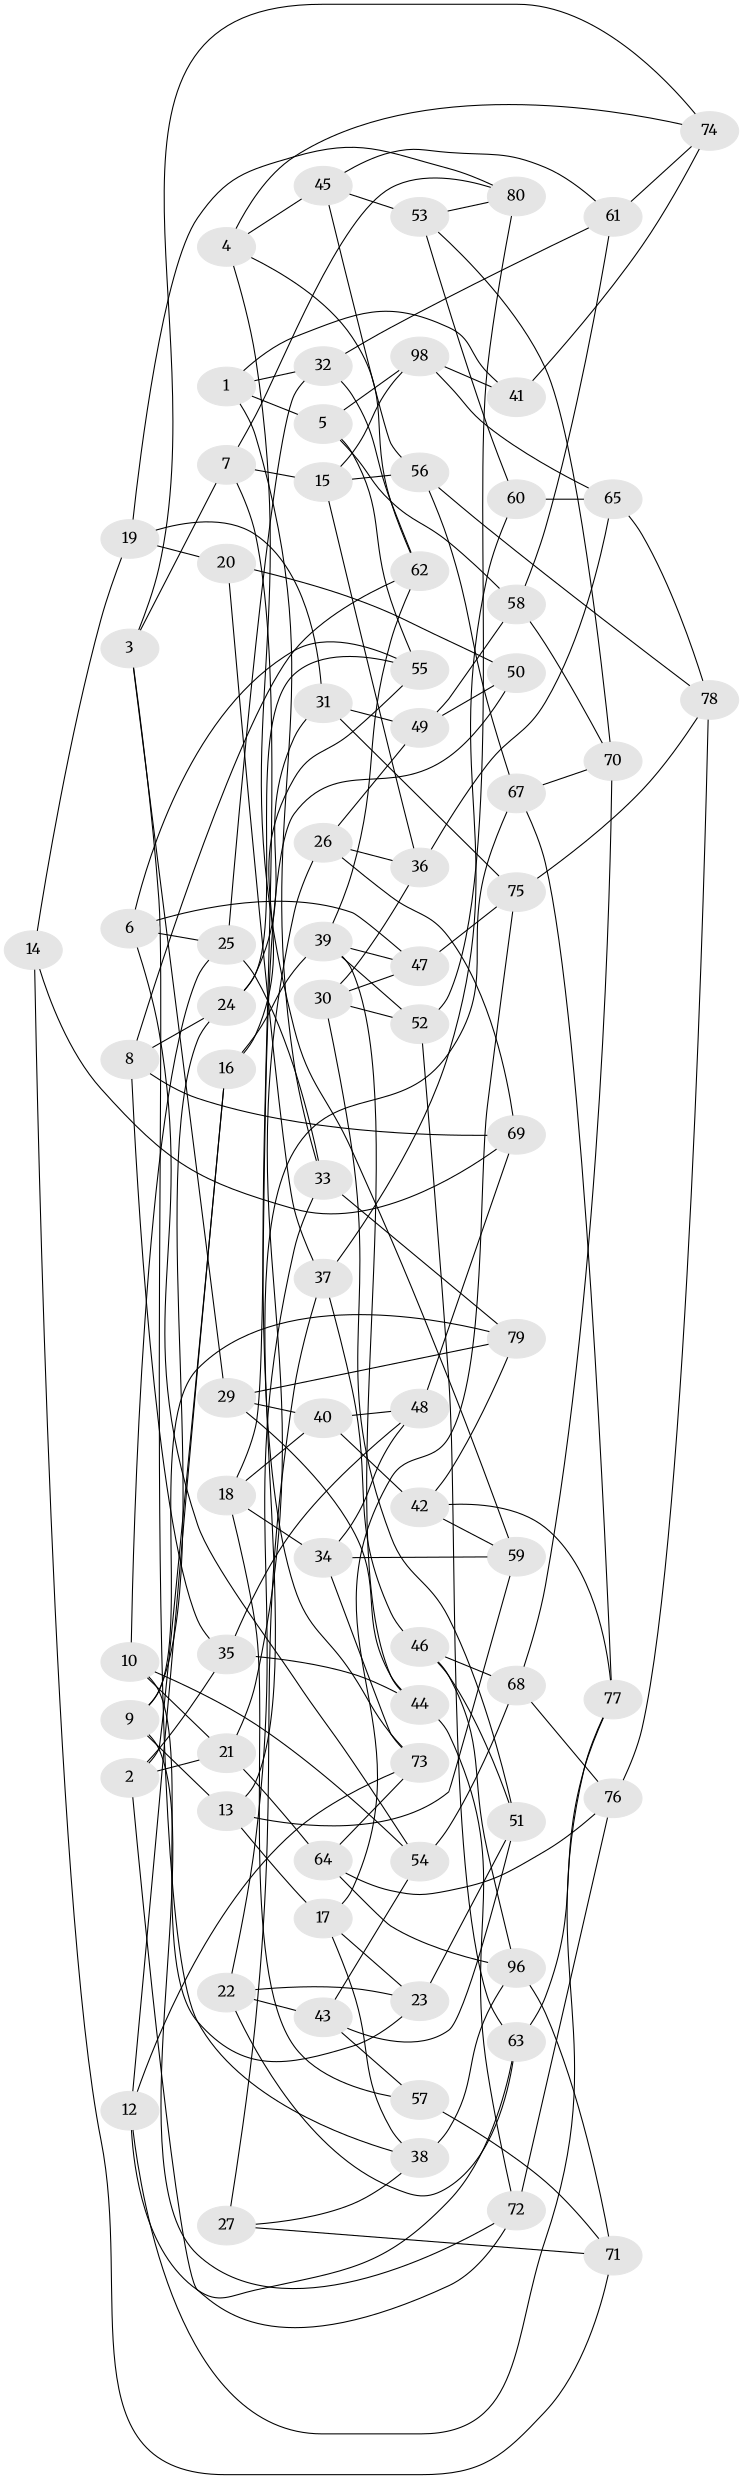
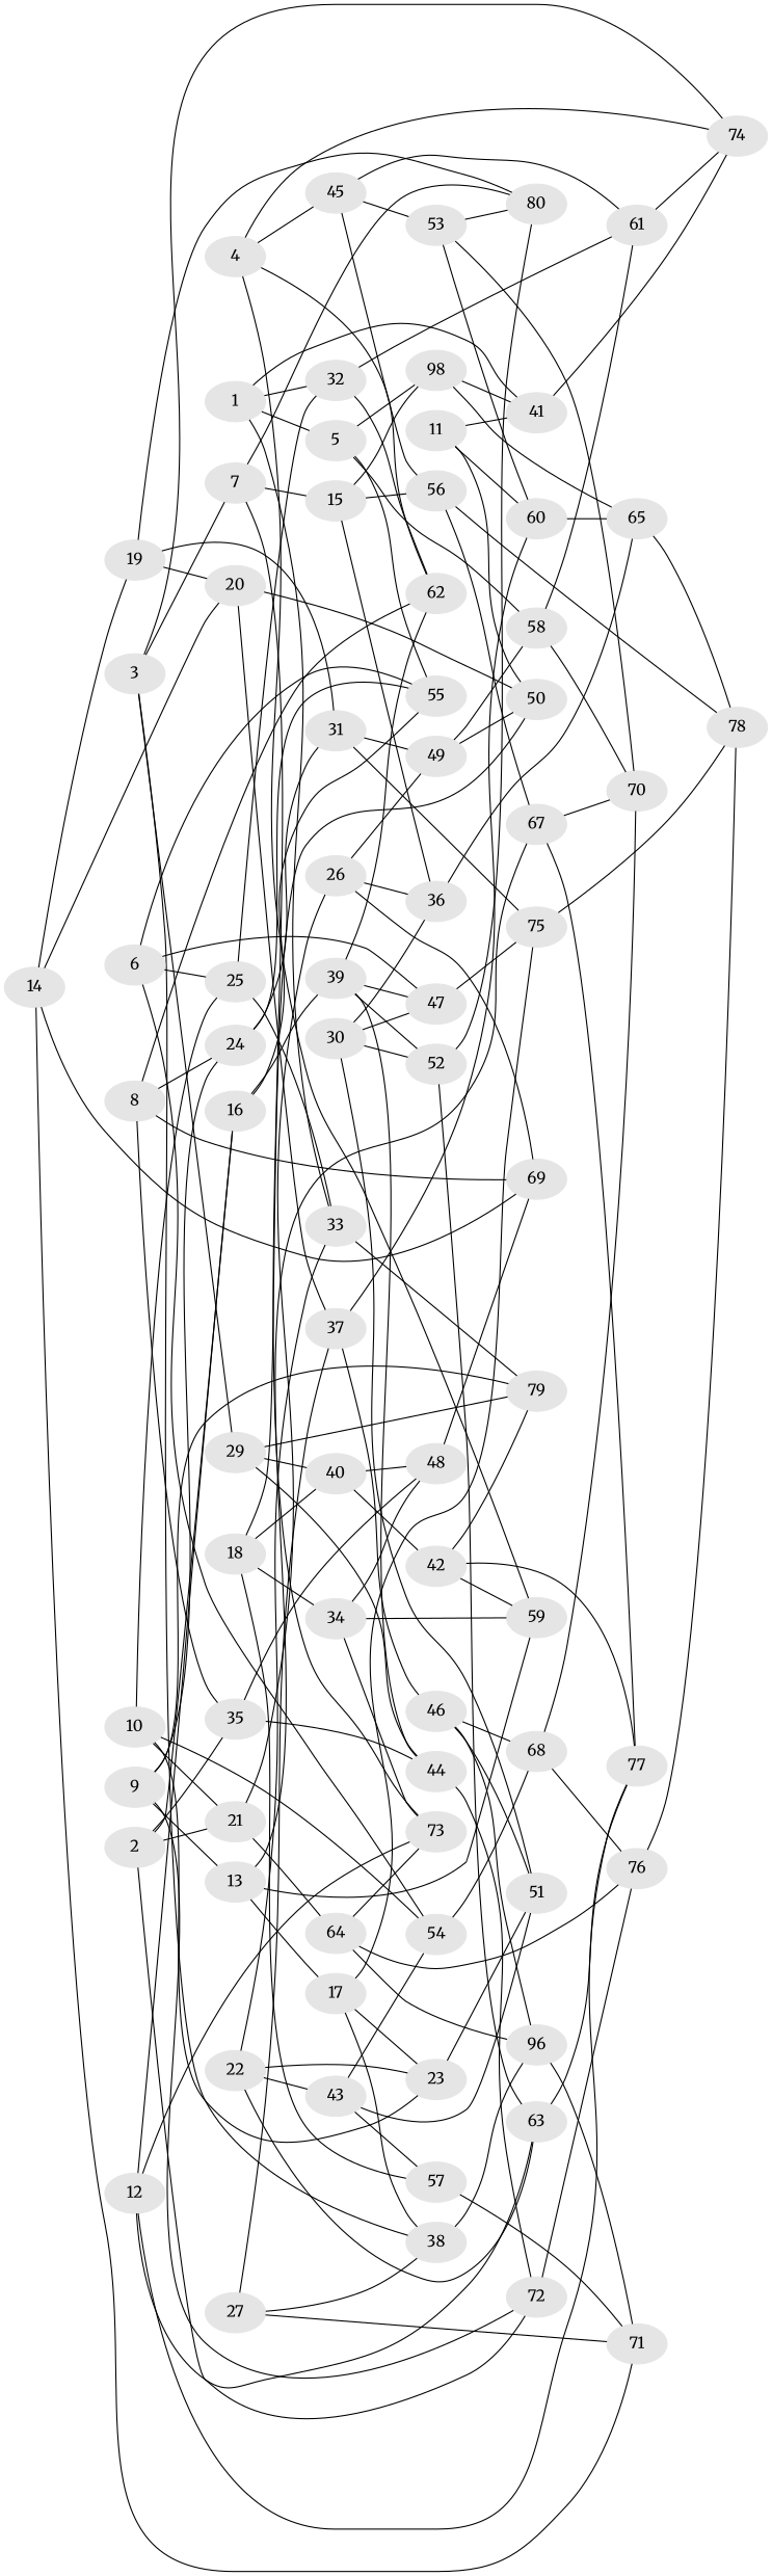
  graph {
    fontname=Merriweather
    rankdir=LR
    node [color=gray90 fontname=Merriweather style=filled]
    edge [fontname=Merriweather]
    1
    5
    32
    33
    41
    n6 [label=98]
    55
    58
    62
    61
    79
    74
    2
    16
    21
    35
    72
    39
    26
    64
    44
    48
    76
    3
    7
    29
    38
    15
    73
    80
    40
    n32 [label=96]
    4
    45
    59
    56
    53
    65
    70
    6
    25
    47
    54
    75
    68
    36
    8
    24
    69
    31
    9
    13
    17
    67
    10
    23
    51
+   11
    50
    60
    12
    63
    77
    14
    19
    20
    71
    37
    78
    52
    18
    34
    57
    42
    49
    46
    22
    43
    27
    30
    1 -- 5
    1 -- 32
    1 -- 33
    1 -- 41
    5 -- n6
    5 -- 55
    5 -- 58
    32 -- 62
    32 -- 61
    33 -- 79
    41 -- 74
    n6 -- 41
    n6 -- 65
    58 -- 61
    58 -- 70
    61 -- 74
    2 -- 16
    2 -- 21
    2 -- 35
    2 -- 72
    16 -- 55
    16 -- 39
    21 -- 26
    21 -- 64
    35 -- 44
    35 -- 48
    72 -- 76
    39 -- 62
    39 -- 44
    39 -- 47
    39 -- 52
    26 -- 36
    26 -- 69
    26 -- 49
    64 -- 76
    64 -- 73
    64 -- n32
    44 -- 72
    48 -- 69
    76 -- 78
    3 -- 74
    3 -- 7
    3 -- 29
    3 -- 38
    7 -- 15
    7 -- 73
    7 -- 80
    29 -- 79
    29 -- 44
    29 -- 40
    38 -- n32
    15 -- n6
    15 -- 56
    15 -- 36
    40 -- 48
    40 -- 42
    n32 -- 71
    4 -- 62
    4 -- 74
    4 -- 45
    4 -- 59
    45 -- 61
    45 -- 56
    45 -- 53
    56 -- 67
    56 -- 78
    53 -- 80
    53 -- 70
    53 -- 60
    65 -- 78
    6 -- 55
    6 -- 25
    6 -- 47
    6 -- 54
    25 -- 32
    25 -- 33
    47 -- 75
    54 -- 68
    75 -- 78
    68 -- 76
    68 -- 70
    36 -- 65
    8 -- 62
    8 -- 35
    8 -- 24
    8 -- 69
    24 -- 55
    24 -- 31
    31 -- 75
    31 -- 49
    9 -- 79
    9 -- 72
    9 -- 24
    9 -- 13
    13 -- 59
    13 -- 17
    13 -- 67
    17 -- 38
    17 -- 75
    17 -- 23
    67 -- 70
    67 -- 77
    10 -- 21
    10 -- 25
    10 -- 54
    10 -- 23
    23 -- 51
+   11 -- 41
+   11 -- 50
+   11 -- 60
    60 -- 65
    12 -- 16
    12 -- 73
    12 -- 63
    12 -- 77
    63 -- 77
    14 -- 69
    14 -- 19
+   14 -- 20
    14 -- 71
    19 -- 80
    19 -- 31
    19 -- 20
    20 -- 50
    20 -- 37
    37 -- 60
    37 -- 46
    52 -- 80
    52 -- 63
    18 -- 40
    18 -- 50
    18 -- 34
    18 -- 57
    34 -- 48
    34 -- 73
    34 -- 59
    57 -- 71
    42 -- 79
    42 -- 59
    42 -- 77
    49 -- 58
    49 -- 50
    46 -- n32
    46 -- 68
    46 -- 51
    22 -- 33
    22 -- 23
    22 -- 63
    22 -- 43
    43 -- 54
    43 -- 51
    43 -- 57
    27 -- 38
    27 -- 71
    27 -- 37
    30 -- 47
    30 -- 36
    30 -- 51
    30 -- 52
  }
